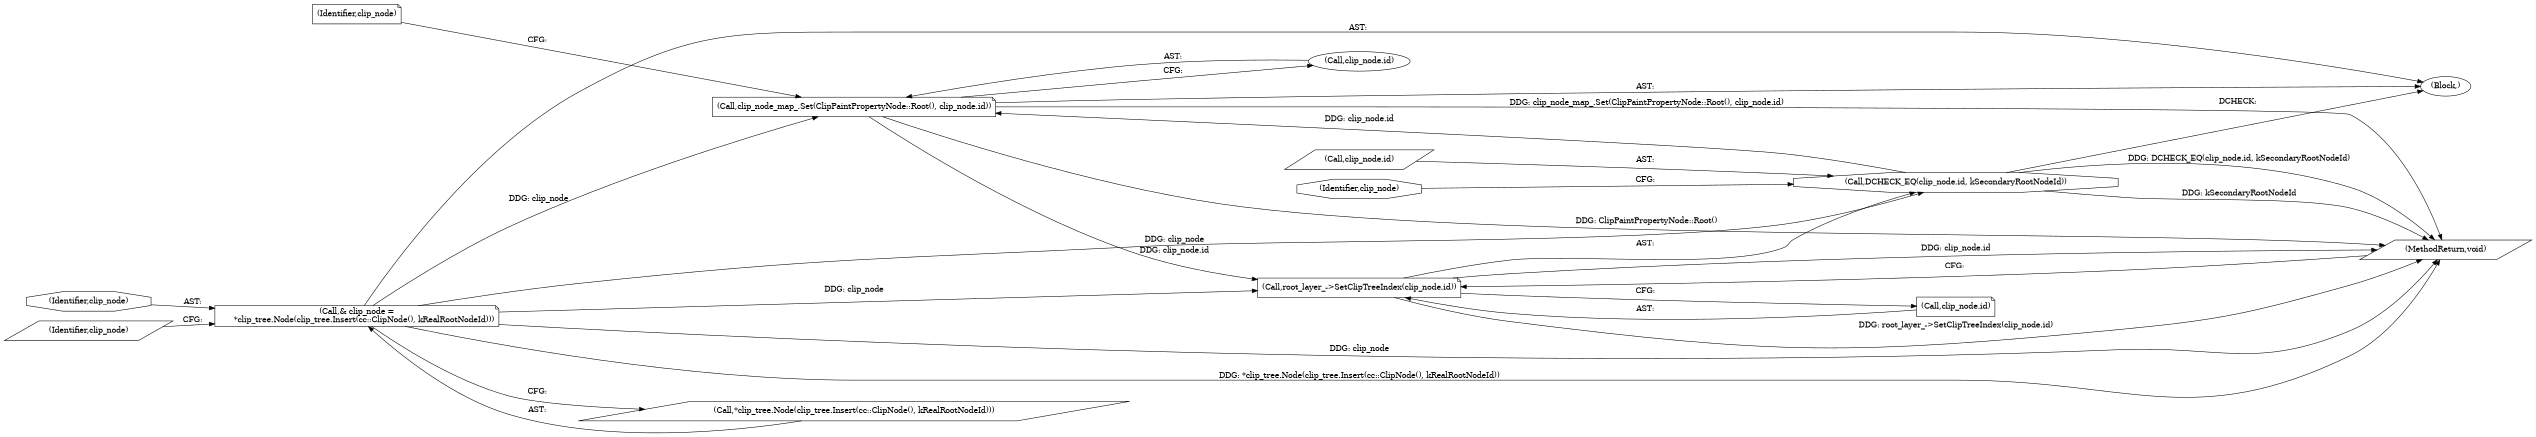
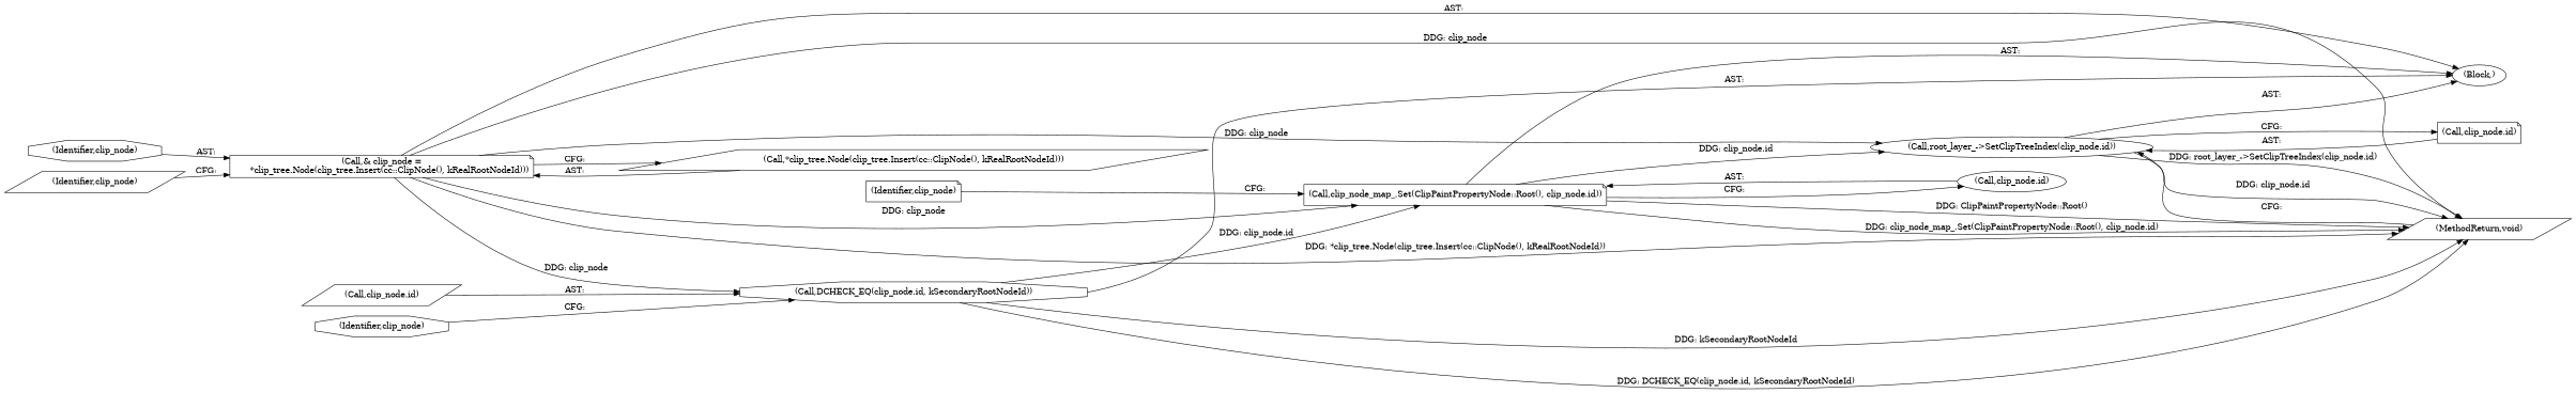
  digraph {
    rankdir=LR
    node [shape=note]
    n1 [label="(Call,clip_node_map_.Set(ClipPaintPropertyNode::Root(), clip_node.id))"]
-   n2 [label="(Call,root_layer_->SetClipTreeIndex(clip_node.id))"]
+   n2 [label="(Call,root_layer_->SetClipTreeIndex(clip_node.id))" shape=ellipse]
    n3 [label="(MethodReturn,void)" shape=parallelogram]
    n4 [label="(Call,clip_node.id)" shape=ellipse]
    n5 [label="(Block,)" shape=ellipse]
    n6 [label="(Call,clip_node.id)"]
    n7 [label="(Call,DCHECK_EQ(clip_node.id, kSecondaryRootNodeId))" shape=octagon]
    n8 [label="(Call,& clip_node =\n      *clip_tree.Node(clip_tree.Insert(cc::ClipNode(), kRealRootNodeId)))"]
    n9 [label="(Call,*clip_tree.Node(clip_tree.Insert(cc::ClipNode(), kRealRootNodeId)))" shape=parallelogram]
    n10 [label="(Identifier,clip_node)" shape=octagon]
    n11 [label="(Call,clip_node.id)" shape=parallelogram]
    n12 [label="(Identifier,clip_node)" shape=parallelogram]
    n13 [label="(Identifier,clip_node)" shape=octagon]
    n14 [label="(Identifier,clip_node)"]
    n1 -> n2 [label="DDG: clip_node.id"]
    n1 -> n3 [label="DDG: ClipPaintPropertyNode::Root()"]
    n1 -> n3 [label="DDG: clip_node_map_.Set(ClipPaintPropertyNode::Root(), clip_node.id)"]
    n1 -> n4 [label="CFG: "]
    n1 -> n5 [label="AST: "]
    n2 -> n3 [label="DDG: root_layer_->SetClipTreeIndex(clip_node.id)"]
    n2 -> n3 [label="DDG: clip_node.id"]
-   n2 -> n7 [label="AST: "]
+   n2 -> n5 [label="AST: "]
    n2 -> n6 [label="CFG: "]
    n3 -> n2 [label="CFG: "]
    n4 -> n1 [label="AST: "]
    n6 -> n2 [label="AST: "]
    n7 -> n1 [label="DDG: clip_node.id"]
    n7 -> n3 [label="DDG: DCHECK_EQ(clip_node.id, kSecondaryRootNodeId)"]
    n7 -> n3 [label="DDG: kSecondaryRootNodeId"]
-   n7 -> n5 [label="DCHECK: "]
+   n7 -> n5 [label="AST: "]
    n8 -> n1 [label="DDG: clip_node"]
    n8 -> n2 [label="DDG: clip_node"]
    n8 -> n3 [label="DDG: clip_node"]
    n8 -> n3 [label="DDG: *clip_tree.Node(clip_tree.Insert(cc::ClipNode(), kRealRootNodeId))"]
    n8 -> n5 [label="AST: "]
    n8 -> n7 [label="DDG: clip_node"]
    n8 -> n9 [label="CFG: "]
    n9 -> n8 [label="AST: "]
    n10 -> n8 [label="AST: "]
    n11 -> n7 [label="AST: "]
    n12 -> n8 [label="CFG: "]
    n13 -> n7 [label="CFG: "]
    n14 -> n1 [label="CFG: "]
  }
